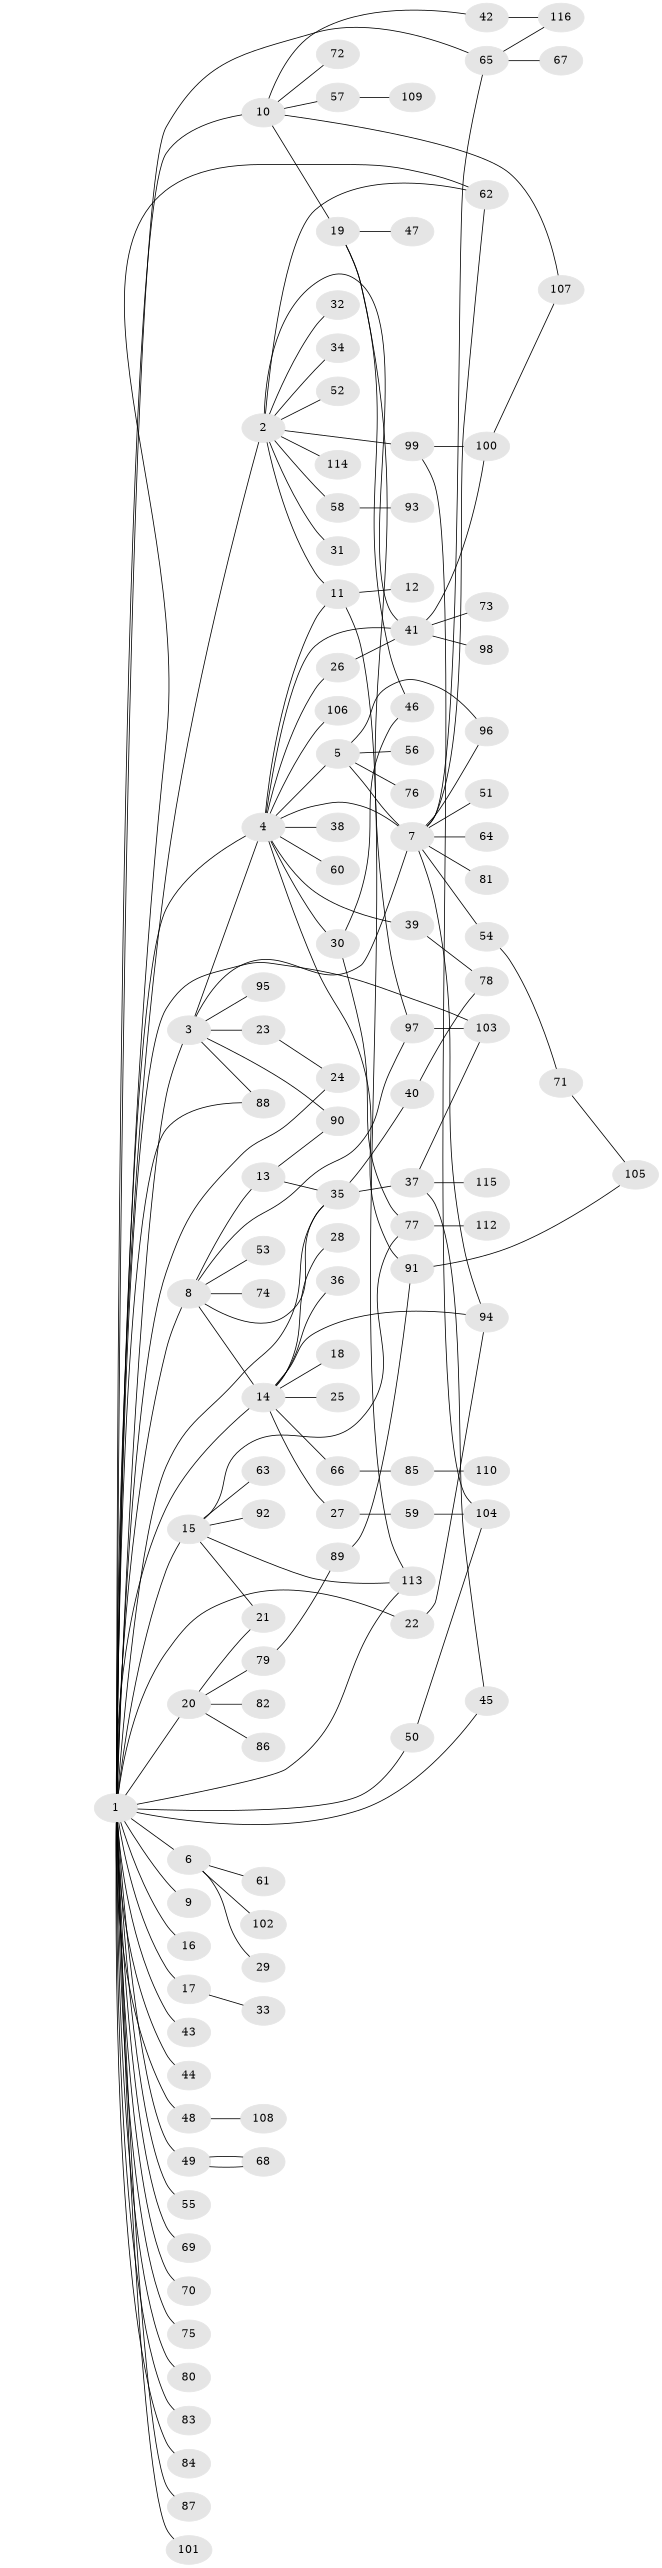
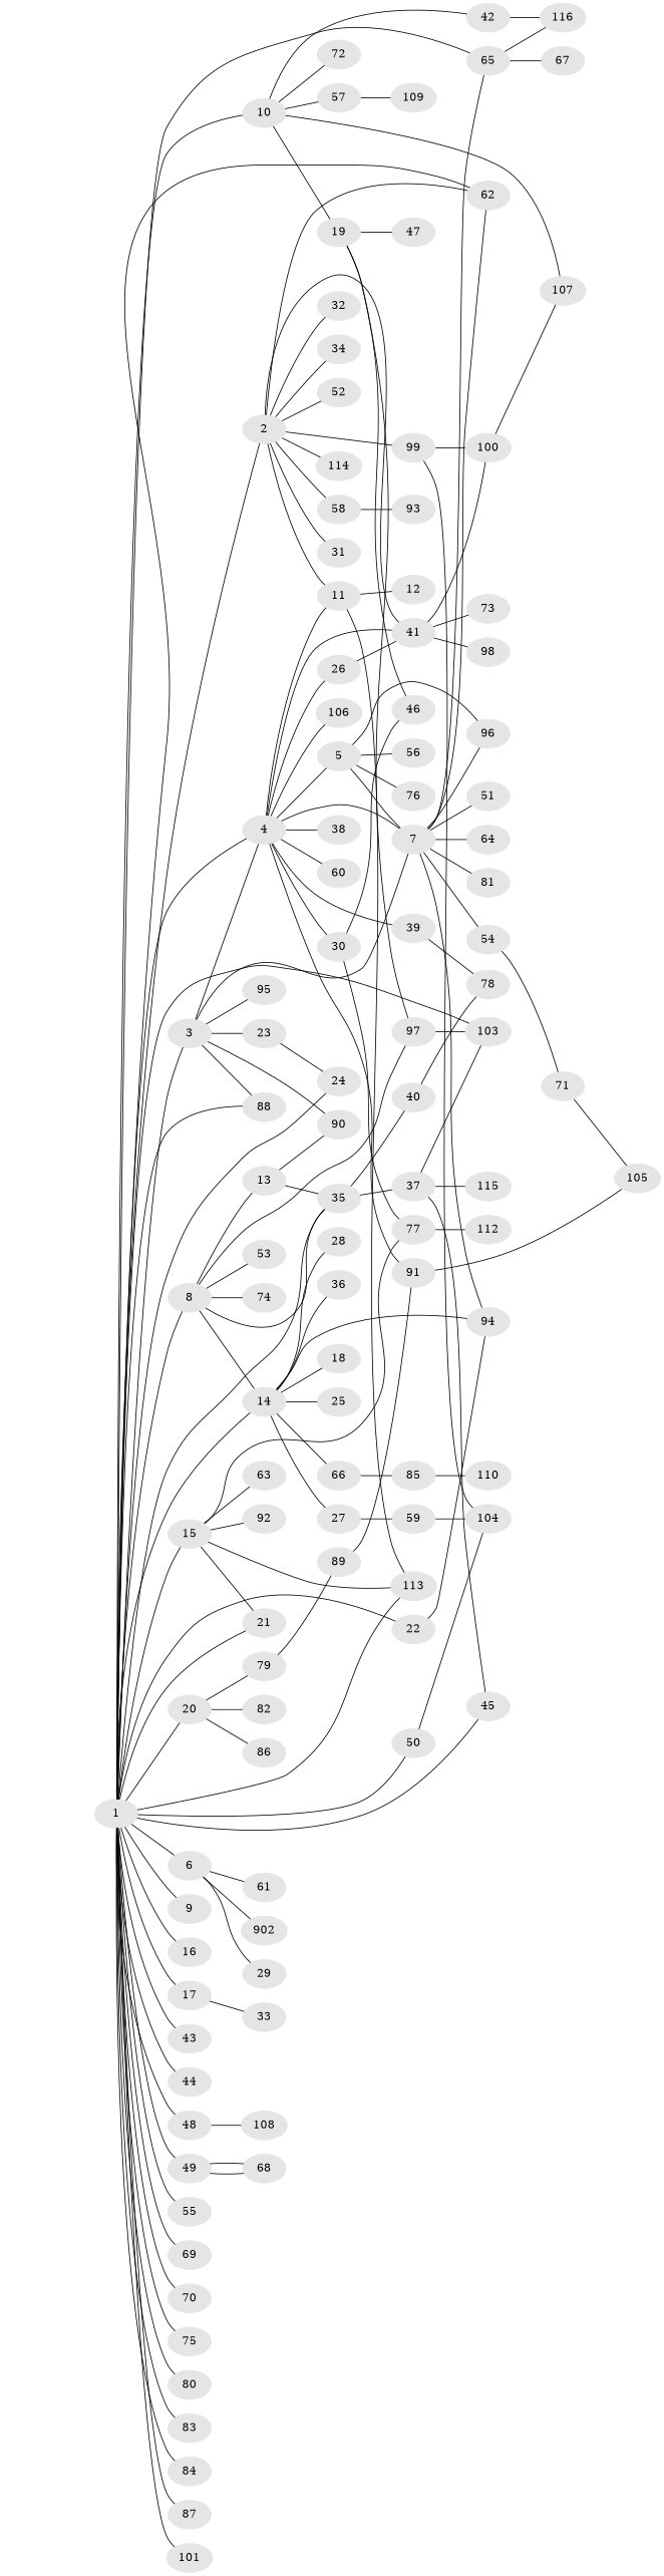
  graph {
    rankdir=LR
    node [color=gray90 style=filled]
    1
    2
    3
    4
    6
    8
    9
    10
    14
    15
    16
    17
    20
    21
    22
    24
    35
    43
    44
    45
    48
    49
    50
    55
    62
    65
    69
    70
    75
    80
    83
    84
    87
    88
    101
    103
    113
    11
    31
    32
    34
    41
    52
    58
    99
    114
    7
    23
    90
    95
    5
    26
    30
    38
    39
    60
    91
    106
    29
    61
-   102
+   102 [label=902]
    13
    53
    74
    97
    19
    42
    57
    72
    107
    94
    18
    25
    27
    28
    36
    66
    63
    77
    92
    33
    79
    82
    86
    37
    40
    108
    68
    104
    116
    67
    12
    73
    98
    100
    93
    96
    51
    54
    64
    81
    56
    76
    46
    78
    105
    71
    47
    109
    59
    85
    112
    89
    115
    110
    1 -- 2
    1 -- 3
    1 -- 4
    1 -- 6
    1 -- 8
    1 -- 9
    1 -- 10
    1 -- 14
    1 -- 15
    1 -- 16
    1 -- 17
    1 -- 20
-   20 -- 21
+   1 -- 21
    1 -- 22
    1 -- 24
    1 -- 35
    1 -- 43
    1 -- 44
    1 -- 45
    1 -- 48
    1 -- 49
    1 -- 50
    1 -- 55
    1 -- 62
    1 -- 65
    1 -- 69
    1 -- 70
    1 -- 75
    1 -- 80
    1 -- 83
    1 -- 84
    1 -- 87
    1 -- 88
    1 -- 101
    1 -- 103
    1 -- 113
    2 -- 62
    2 -- 11
    2 -- 31
    2 -- 32
    2 -- 34
    2 -- 41
    2 -- 52
    2 -- 58
    2 -- 99
    2 -- 114
    3 -- 4
    3 -- 88
    3 -- 7
    3 -- 23
    3 -- 90
    3 -- 95
    4 -- 11
    4 -- 41
    4 -- 7
    4 -- 5
    4 -- 26
    4 -- 30
    4 -- 38
    4 -- 39
    4 -- 60
    4 -- 91
    4 -- 106
    6 -- 29
    6 -- 61
    6 -- 102
    8 -- 14
    8 -- 35
    8 -- 13
    8 -- 53
    8 -- 74
    8 -- 97
    10 -- 19
    10 -- 42
    10 -- 57
    10 -- 72
    10 -- 107
    14 -- 94
    14 -- 18
    14 -- 25
    14 -- 27
    14 -- 28
    14 -- 36
    14 -- 66
    15 -- 21
    15 -- 113
    15 -- 63
    15 -- 77
    15 -- 92
    17 -- 33
    20 -- 79
    20 -- 82
    20 -- 86
    22 -- 94
    35 -- 37
    35 -- 40
    48 -- 108
    49 -- 68
    49 -- 68
    50 -- 104
    65 -- 116
    65 -- 67
    11 -- 113
    11 -- 12
    41 -- 73
    41 -- 98
    41 -- 100
    58 -- 93
    99 -- 104
    99 -- 100
    7 -- 62
    7 -- 65
    7 -- 94
    7 -- 96
    7 -- 51
    7 -- 54
    7 -- 64
    7 -- 81
    23 -- 24
    5 -- 7
    5 -- 96
    5 -- 56
    5 -- 76
    26 -- 41
    30 -- 77
    30 -- 46
    39 -- 78
    91 -- 105
    13 -- 35
    13 -- 90
    97 -- 103
    19 -- 97
    19 -- 46
    19 -- 47
    42 -- 116
    57 -- 109
    27 -- 59
    66 -- 85
    77 -- 112
    79 -- 89
    37 -- 45
    37 -- 103
    37 -- 115
    40 -- 78
    100 -- 107
    54 -- 71
    71 -- 105
    59 -- 104
    85 -- 110
    89 -- 91
  }
